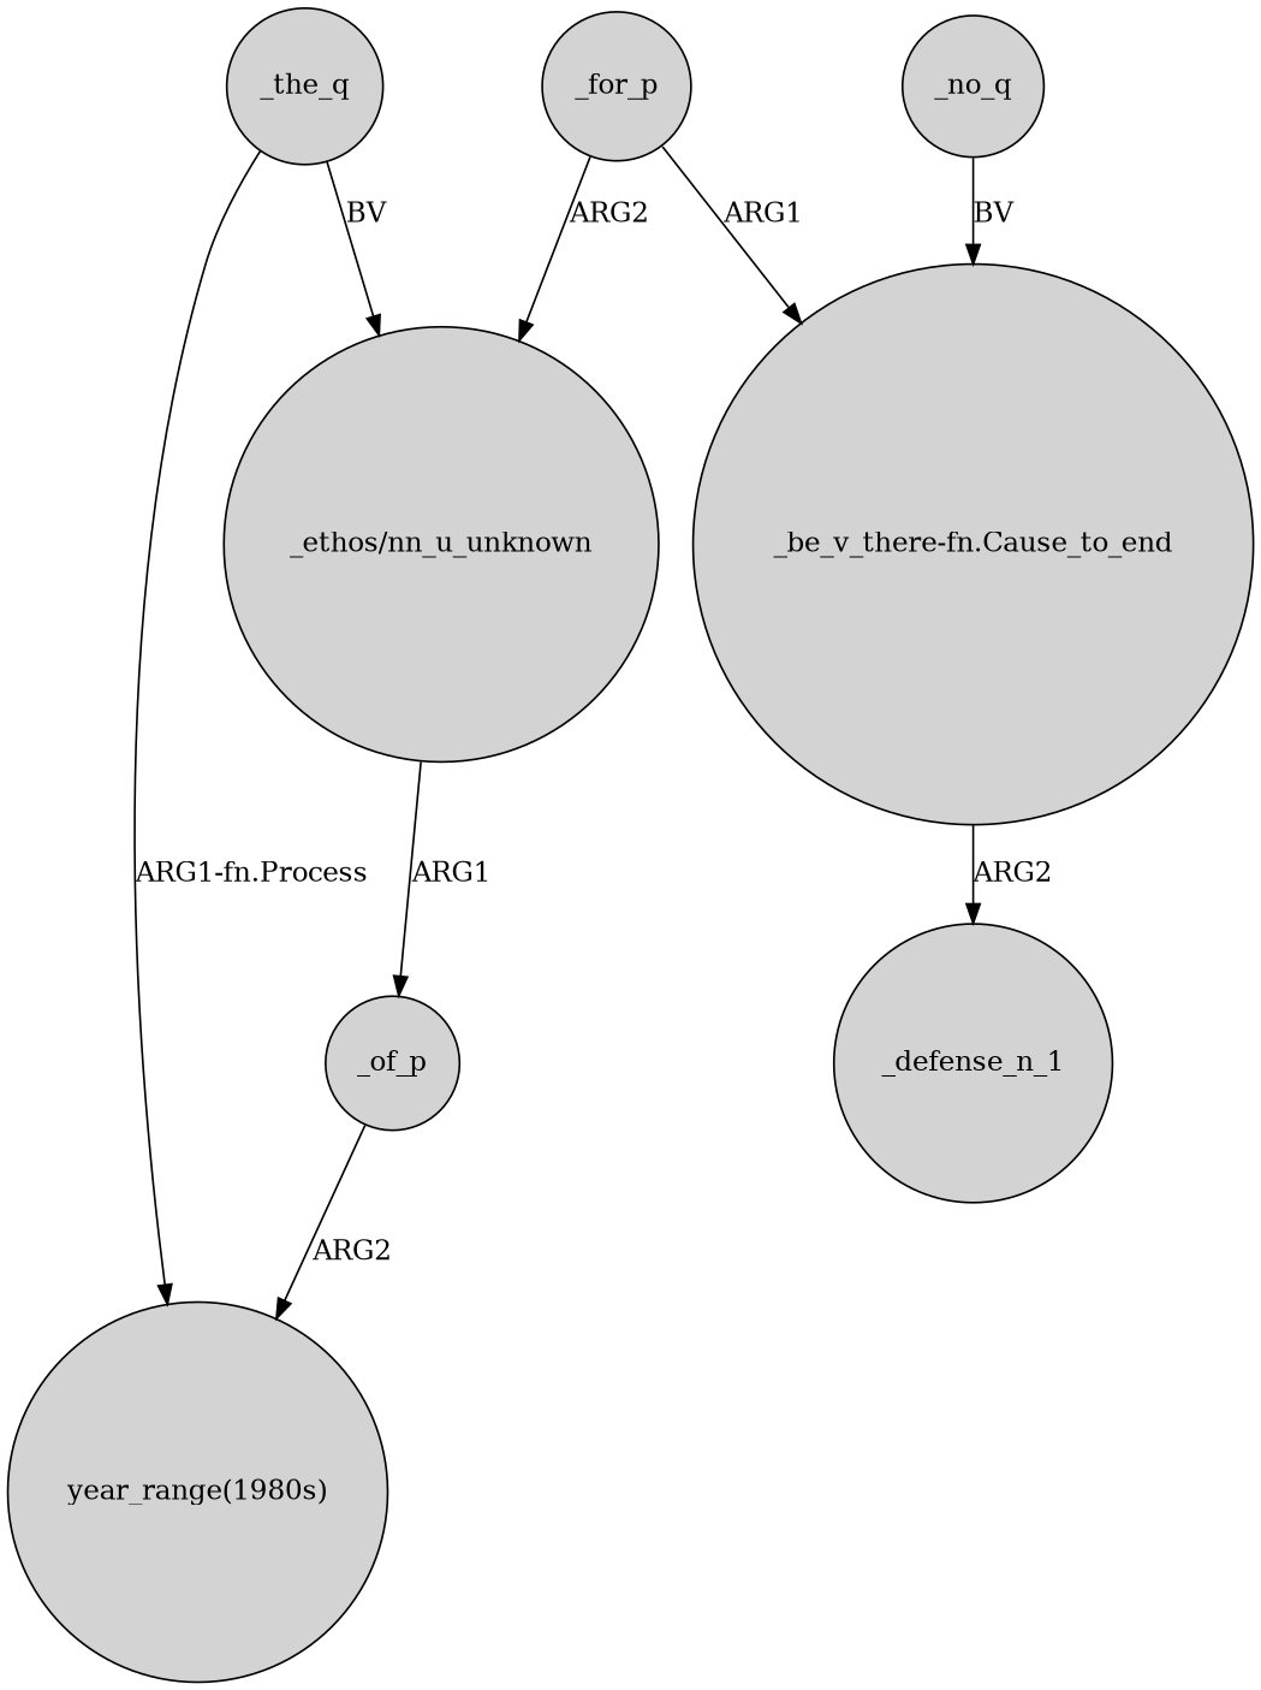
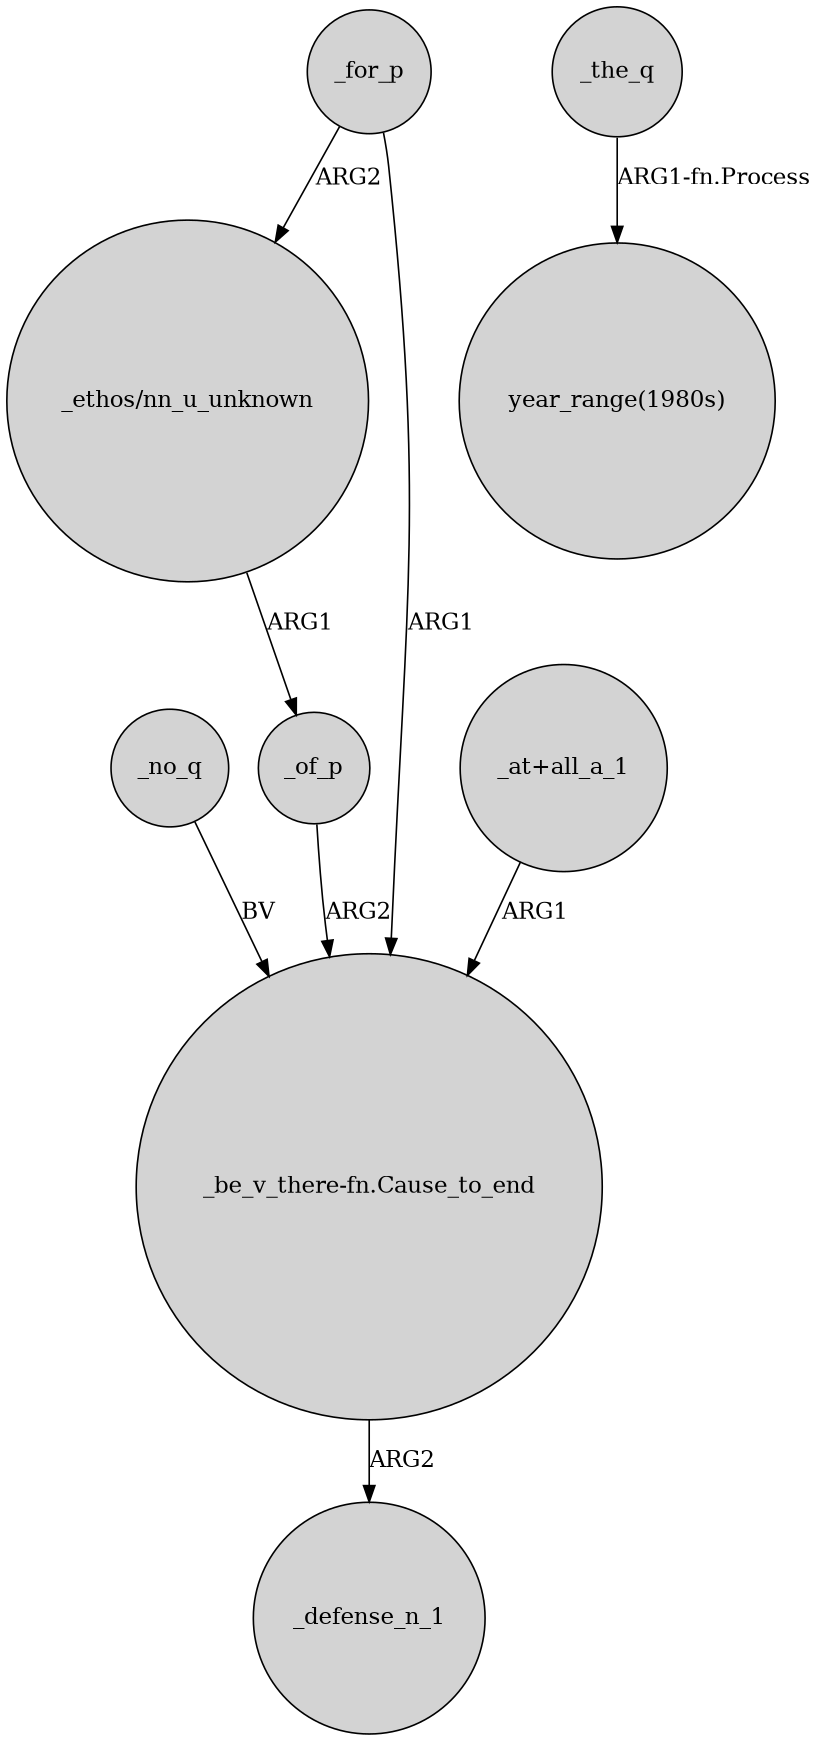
  digraph {
    node [shape=circle style=filled]
    _of_p
    "year_range(1980s)"
    "_ethos/nn_u_unknown"
    _the_q
    _no_q
    "_be_v_there-fn.Cause_to_end"
    _defense_n_1
    _for_p
-   _of_p -> "year_range(1980s)" [label=ARG2]
+   "_at+all_a_1"
+   _of_p -> "_be_v_there-fn.Cause_to_end" [label=ARG2]
    "_ethos/nn_u_unknown" -> _of_p [label=ARG1]
    _the_q -> "year_range(1980s)" [label="ARG1-fn.Process"]
-   _the_q -> "_ethos/nn_u_unknown" [label=BV]
    _no_q -> "_be_v_there-fn.Cause_to_end" [label=BV]
    "_be_v_there-fn.Cause_to_end" -> _defense_n_1 [label=ARG2]
    _for_p -> "_ethos/nn_u_unknown" [label=ARG2]
    _for_p -> "_be_v_there-fn.Cause_to_end" [label=ARG1]
+   "_at+all_a_1" -> "_be_v_there-fn.Cause_to_end" [label=ARG1]
  }
